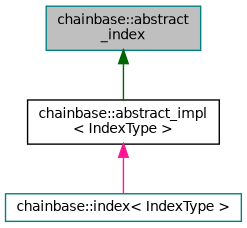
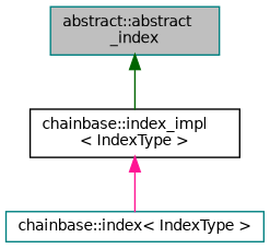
  digraph {
    node [color=teal fillcolor=white fontname=Helvetica fontsize=10 shape=record style=filled]
    edge [dir=back fontname=Helvetica fontsize=10 labelfontname=Helvetica labelfontsize=10 style=solid]
-   n1 [fillcolor=grey75 fontcolor=black height=0.2 label="chainbase::abstract\l_index" width=0.4]
-   n2 [color=black height=0.2 label="chainbase::abstract_impl\l\< IndexType \>" width=0.4]
+   n1 [fillcolor=grey75 fontcolor=black height=0.2 label="abstract::abstract\l_index" width=0.4]
+   n2 [color=black height=0.2 label="chainbase::index_impl\l\< IndexType \>" width=0.4]
    n3 [height=0.2 label="chainbase::index\< IndexType \>" width=0.4]
    n1 -> n2 [color=darkgreen]
    n2 -> n3 [color=deeppink]
  }
